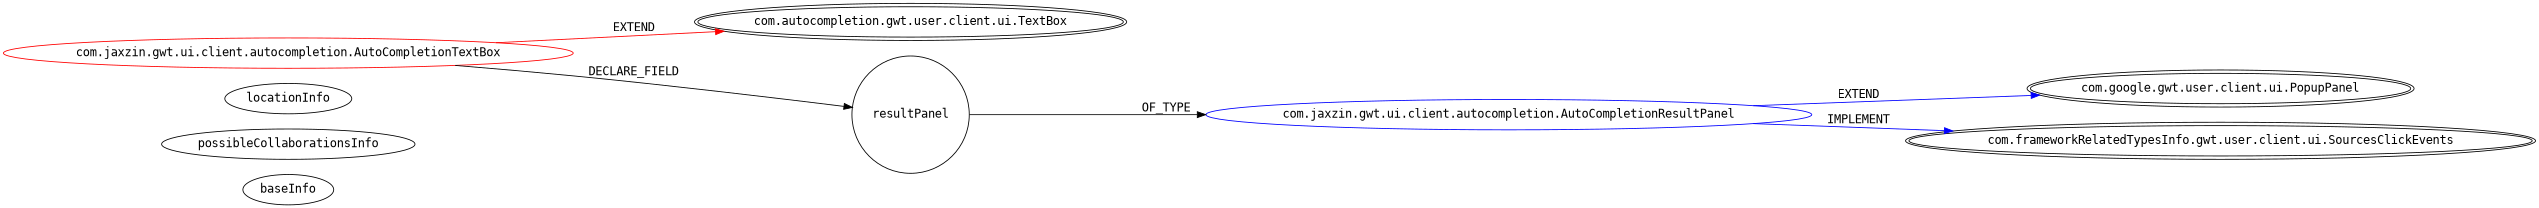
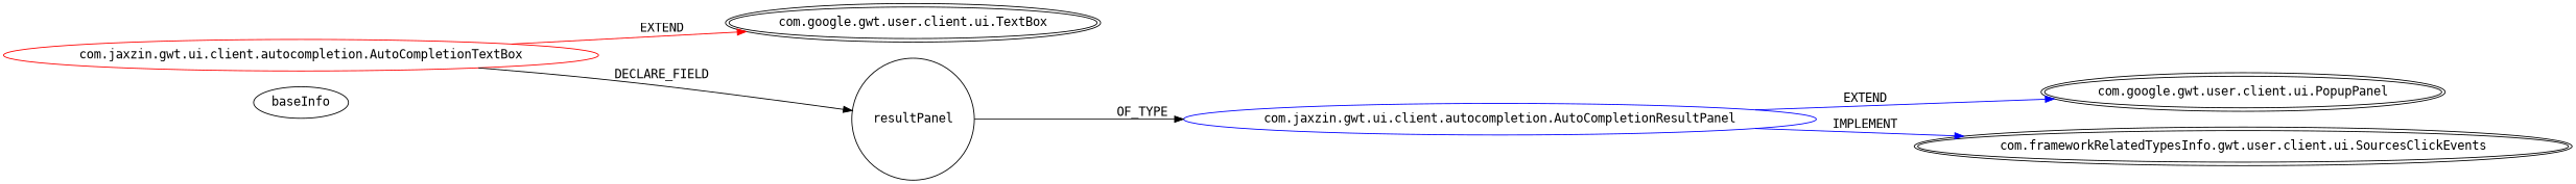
  digraph {
    fontname="DejaVu Sans Mono"
    rankdir=LR
    node [fontname="DejaVu Sans Mono"]
    edge [fontname="DejaVu Sans Mono"]
    baseInfo [category=extension_graph graphId=3132 isAnonymous=false possibleRelation=true]
-   possibleCollaborationsInfo [0="3132~FIELD_DECLARATION-~com.google.gwt.user.client.ui.TextBox ~com.google.gwt.user.client.ui.PopupPanel com.google.gwt.user.client.ui.SourcesClickEvents ~false~false"]
-   locationInfo [contextSignature=AutoCompletionTextBox filePath="/jaxzin-gwt-common-widgets/gwt-common-widgets-master/src/com/jaxzin/gwt/ui/client/autocompletion/AutoCompletionTextBox.java" graphId=3132 projectName="jaxzin-gwt-common-widgets"]
    n4 [color=red isFrameworkType=false label="com.jaxzin.gwt.ui.client.autocompletion.AutoCompletionTextBox" vertexType=ROOT_CLIENT_CLASS_DECLARATION]
-   n5 [isFrameworkType=true label="com.autocompletion.gwt.user.client.ui.TextBox" peripheries=2 vertexType=FRAMEWORK_CLASS_TYPE]
+   n5 [isFrameworkType=true label="com.google.gwt.user.client.ui.TextBox" peripheries=2 vertexType=FRAMEWORK_CLASS_TYPE]
    n6 [isFrameworkType=false label=resultPanel shape=circle vertexType=FIELD_DECLARATION]
    n7 [color=blue isFrameworkType=false label="com.jaxzin.gwt.ui.client.autocompletion.AutoCompletionResultPanel" vertexType=REFERENCE_CLIENT_CLASS_DECLARATION]
    n8 [isFrameworkType=true label="com.google.gwt.user.client.ui.PopupPanel" peripheries=2 vertexType=FRAMEWORK_CLASS_TYPE]
    n9 [isFrameworkType=true label="com.frameworkRelatedTypesInfo.gwt.user.client.ui.SourcesClickEvents" peripheries=2 vertexType=FRAMEWORK_INTERFACE_TYPE]
    n4 -> n5 [color=red label=EXTEND]
    n4 -> n6 [label=DECLARE_FIELD]
    n6 -> n7 [label=OF_TYPE]
    n7 -> n8 [color=blue label=EXTEND]
    n7 -> n9 [color=blue label=IMPLEMENT]
  }
